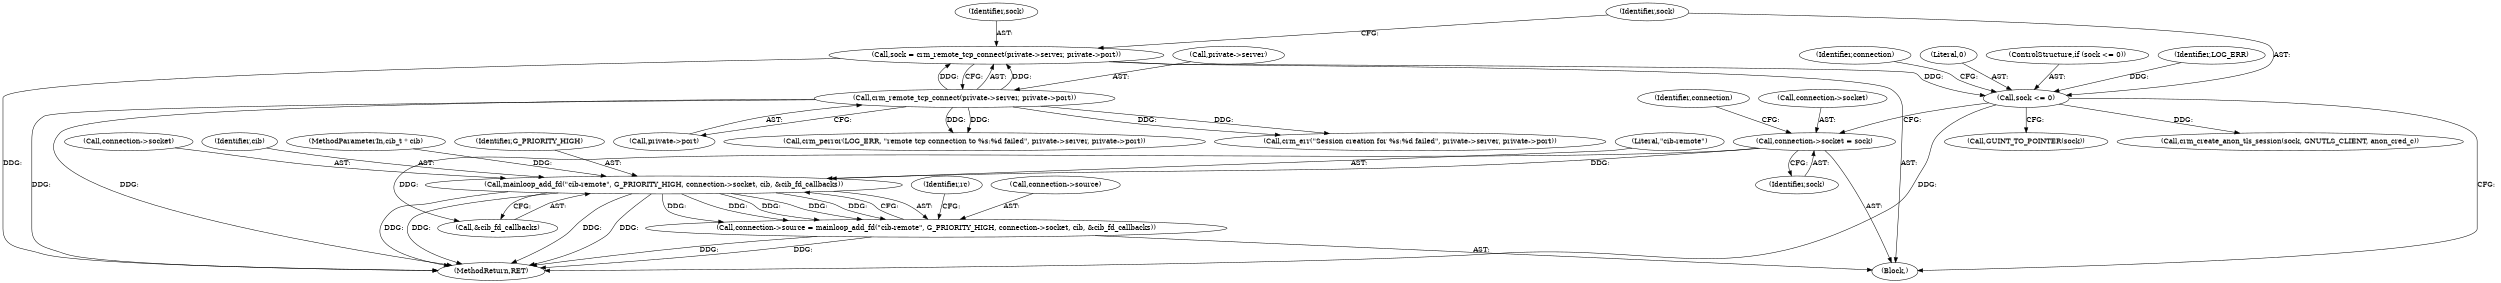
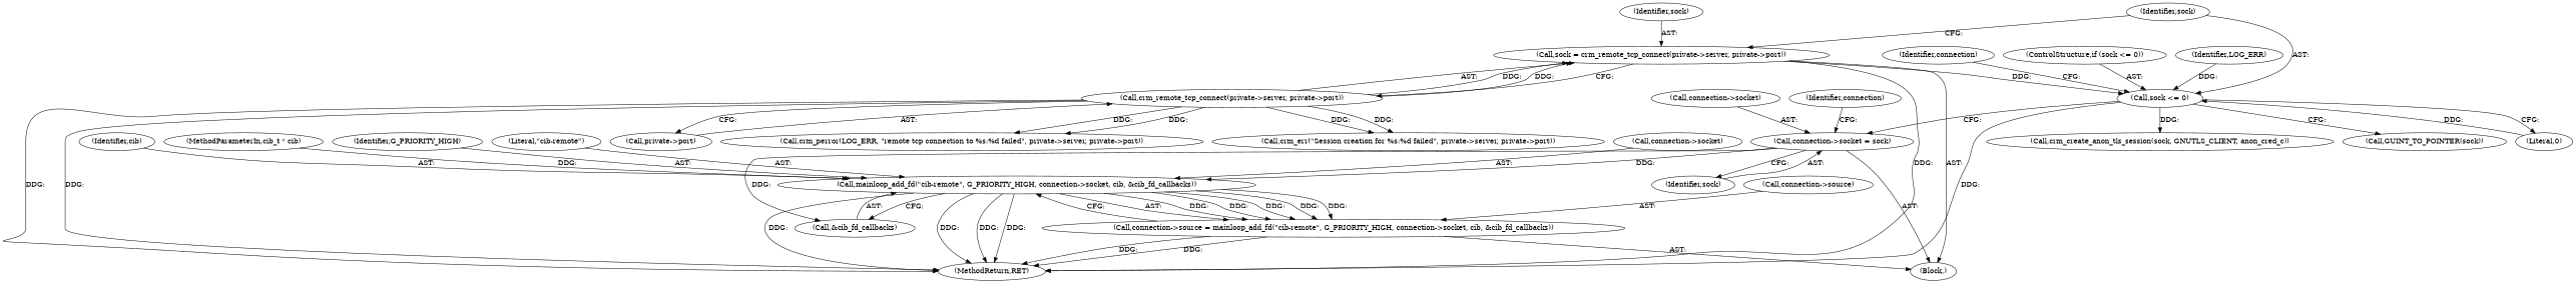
  digraph {
    n1 [label="(Call,connection->socket = sock)"]
    n2 [label="(Call,mainloop_add_fd(\"cib-remote\", G_PRIORITY_HIGH, connection->socket, cib, &cib_fd_callbacks))"]
    n3 [label="(Block,)"]
    n4 [label="(Identifier,sock)"]
    n5 [label="(Call,&cib_fd_callbacks)"]
    n6 [label="(MethodReturn,RET)"]
    n7 [label="(Call,connection->source = mainloop_add_fd(\"cib-remote\", G_PRIORITY_HIGH, connection->socket, cib, &cib_fd_callbacks))"]
    n8 [label="(Call,sock <= 0)"]
    n9 [label="(Call,GUINT_TO_POINTER(sock))"]
    n10 [label="(Literal,0)"]
    n11 [label="(Call,crm_create_anon_tls_session(sock, GNUTLS_CLIENT, anon_cred_c))"]
    n12 [label="(ControlStructure,if (sock <= 0))"]
    n13 [label="(Call,sock = crm_remote_tcp_connect(private->server, private->port))"]
    n14 [label="(Call,crm_remote_tcp_connect(private->server, private->port))"]
    n15 [label="(Call,private->port)"]
    n16 [label="(Call,crm_perror(LOG_ERR, \"remote tcp connection to %s:%d failed\", private->server, private->port))"]
    n17 [label="(Call,crm_err(\"Session creation for %s:%d failed\", private->server, private->port))"]
    n18 [label="(Identifier,sock)"]
-   n19 [label="(Identifier,rc)"]
    n20 [label="(Identifier,G_PRIORITY_HIGH)"]
    n21 [label="(Literal,\"cib-remote\")"]
    n22 [label="(Identifier,connection)"]
    n23 [label="(Identifier,sock)"]
-   n24 [label="(Call,private->server)"]
    n25 [label="(Call,connection->socket)"]
    n26 [label="(Call,connection->source)"]
    n27 [label="(Identifier,connection)"]
    n28 [label="(Identifier,cib)"]
    n29 [label="(Call,connection->socket)"]
    n30 [label="(MethodParameterIn,cib_t * cib)"]
    n31 [label="(Identifier,LOG_ERR)"]
    n1 -> n2 [label="DDG: "]
    n1 -> n3 [label="AST: "]
    n1 -> n4 [label="CFG: "]
    n1 -> n5 [label="DDG: "]
    n2 -> n5 [label="CFG: "]
    n2 -> n6 [label="DDG: "]
    n2 -> n6 [label="DDG: "]
    n2 -> n6 [label="DDG: "]
    n2 -> n6 [label="DDG: "]
    n2 -> n7 [label="AST: "]
    n2 -> n7 [label="DDG: "]
    n2 -> n7 [label="DDG: "]
    n2 -> n7 [label="DDG: "]
    n2 -> n7 [label="DDG: "]
    n2 -> n7 [label="DDG: "]
    n4 -> n1 [label="AST: "]
    n5 -> n2 [label="AST: "]
    n7 -> n2 [label="CFG: "]
    n7 -> n3 [label="AST: "]
    n7 -> n6 [label="DDG: "]
    n7 -> n6 [label="DDG: "]
    n8 -> n1 [label="CFG: "]
    n8 -> n6 [label="DDG: "]
    n8 -> n9 [label="CFG: "]
-   n8 -> n3 [label="CFG: "]
+   n8 -> n10 [label="CFG: "]
    n8 -> n11 [label="DDG: "]
-   n10 -> n8 [label="AST: "]
+   n10 -> n8 [label="DDG: "]
    n12 -> n8 [label="AST: "]
    n13 -> n3 [label="AST: "]
    n13 -> n6 [label="DDG: "]
    n13 -> n8 [label="DDG: "]
    n13 -> n14 [label="CFG: "]
    n14 -> n6 [label="DDG: "]
    n14 -> n6 [label="DDG: "]
    n14 -> n13 [label="AST: "]
    n14 -> n13 [label="DDG: "]
    n14 -> n13 [label="DDG: "]
    n14 -> n15 [label="CFG: "]
    n14 -> n16 [label="DDG: "]
    n14 -> n16 [label="DDG: "]
    n14 -> n17 [label="DDG: "]
    n14 -> n17 [label="DDG: "]
    n15 -> n14 [label="AST: "]
    n18 -> n13 [label="AST: "]
-   n19 -> n7 [label="CFG: "]
    n20 -> n2 [label="AST: "]
    n21 -> n2 [label="AST: "]
    n22 -> n8 [label="CFG: "]
    n23 -> n8 [label="AST: "]
    n23 -> n13 [label="CFG: "]
-   n24 -> n14 [label="AST: "]
    n25 -> n2 [label="AST: "]
    n26 -> n7 [label="AST: "]
    n27 -> n1 [label="CFG: "]
    n28 -> n2 [label="AST: "]
    n29 -> n1 [label="AST: "]
    n30 -> n2 [label="DDG: "]
    n31 -> n8 [label="DDG: "]
  }
